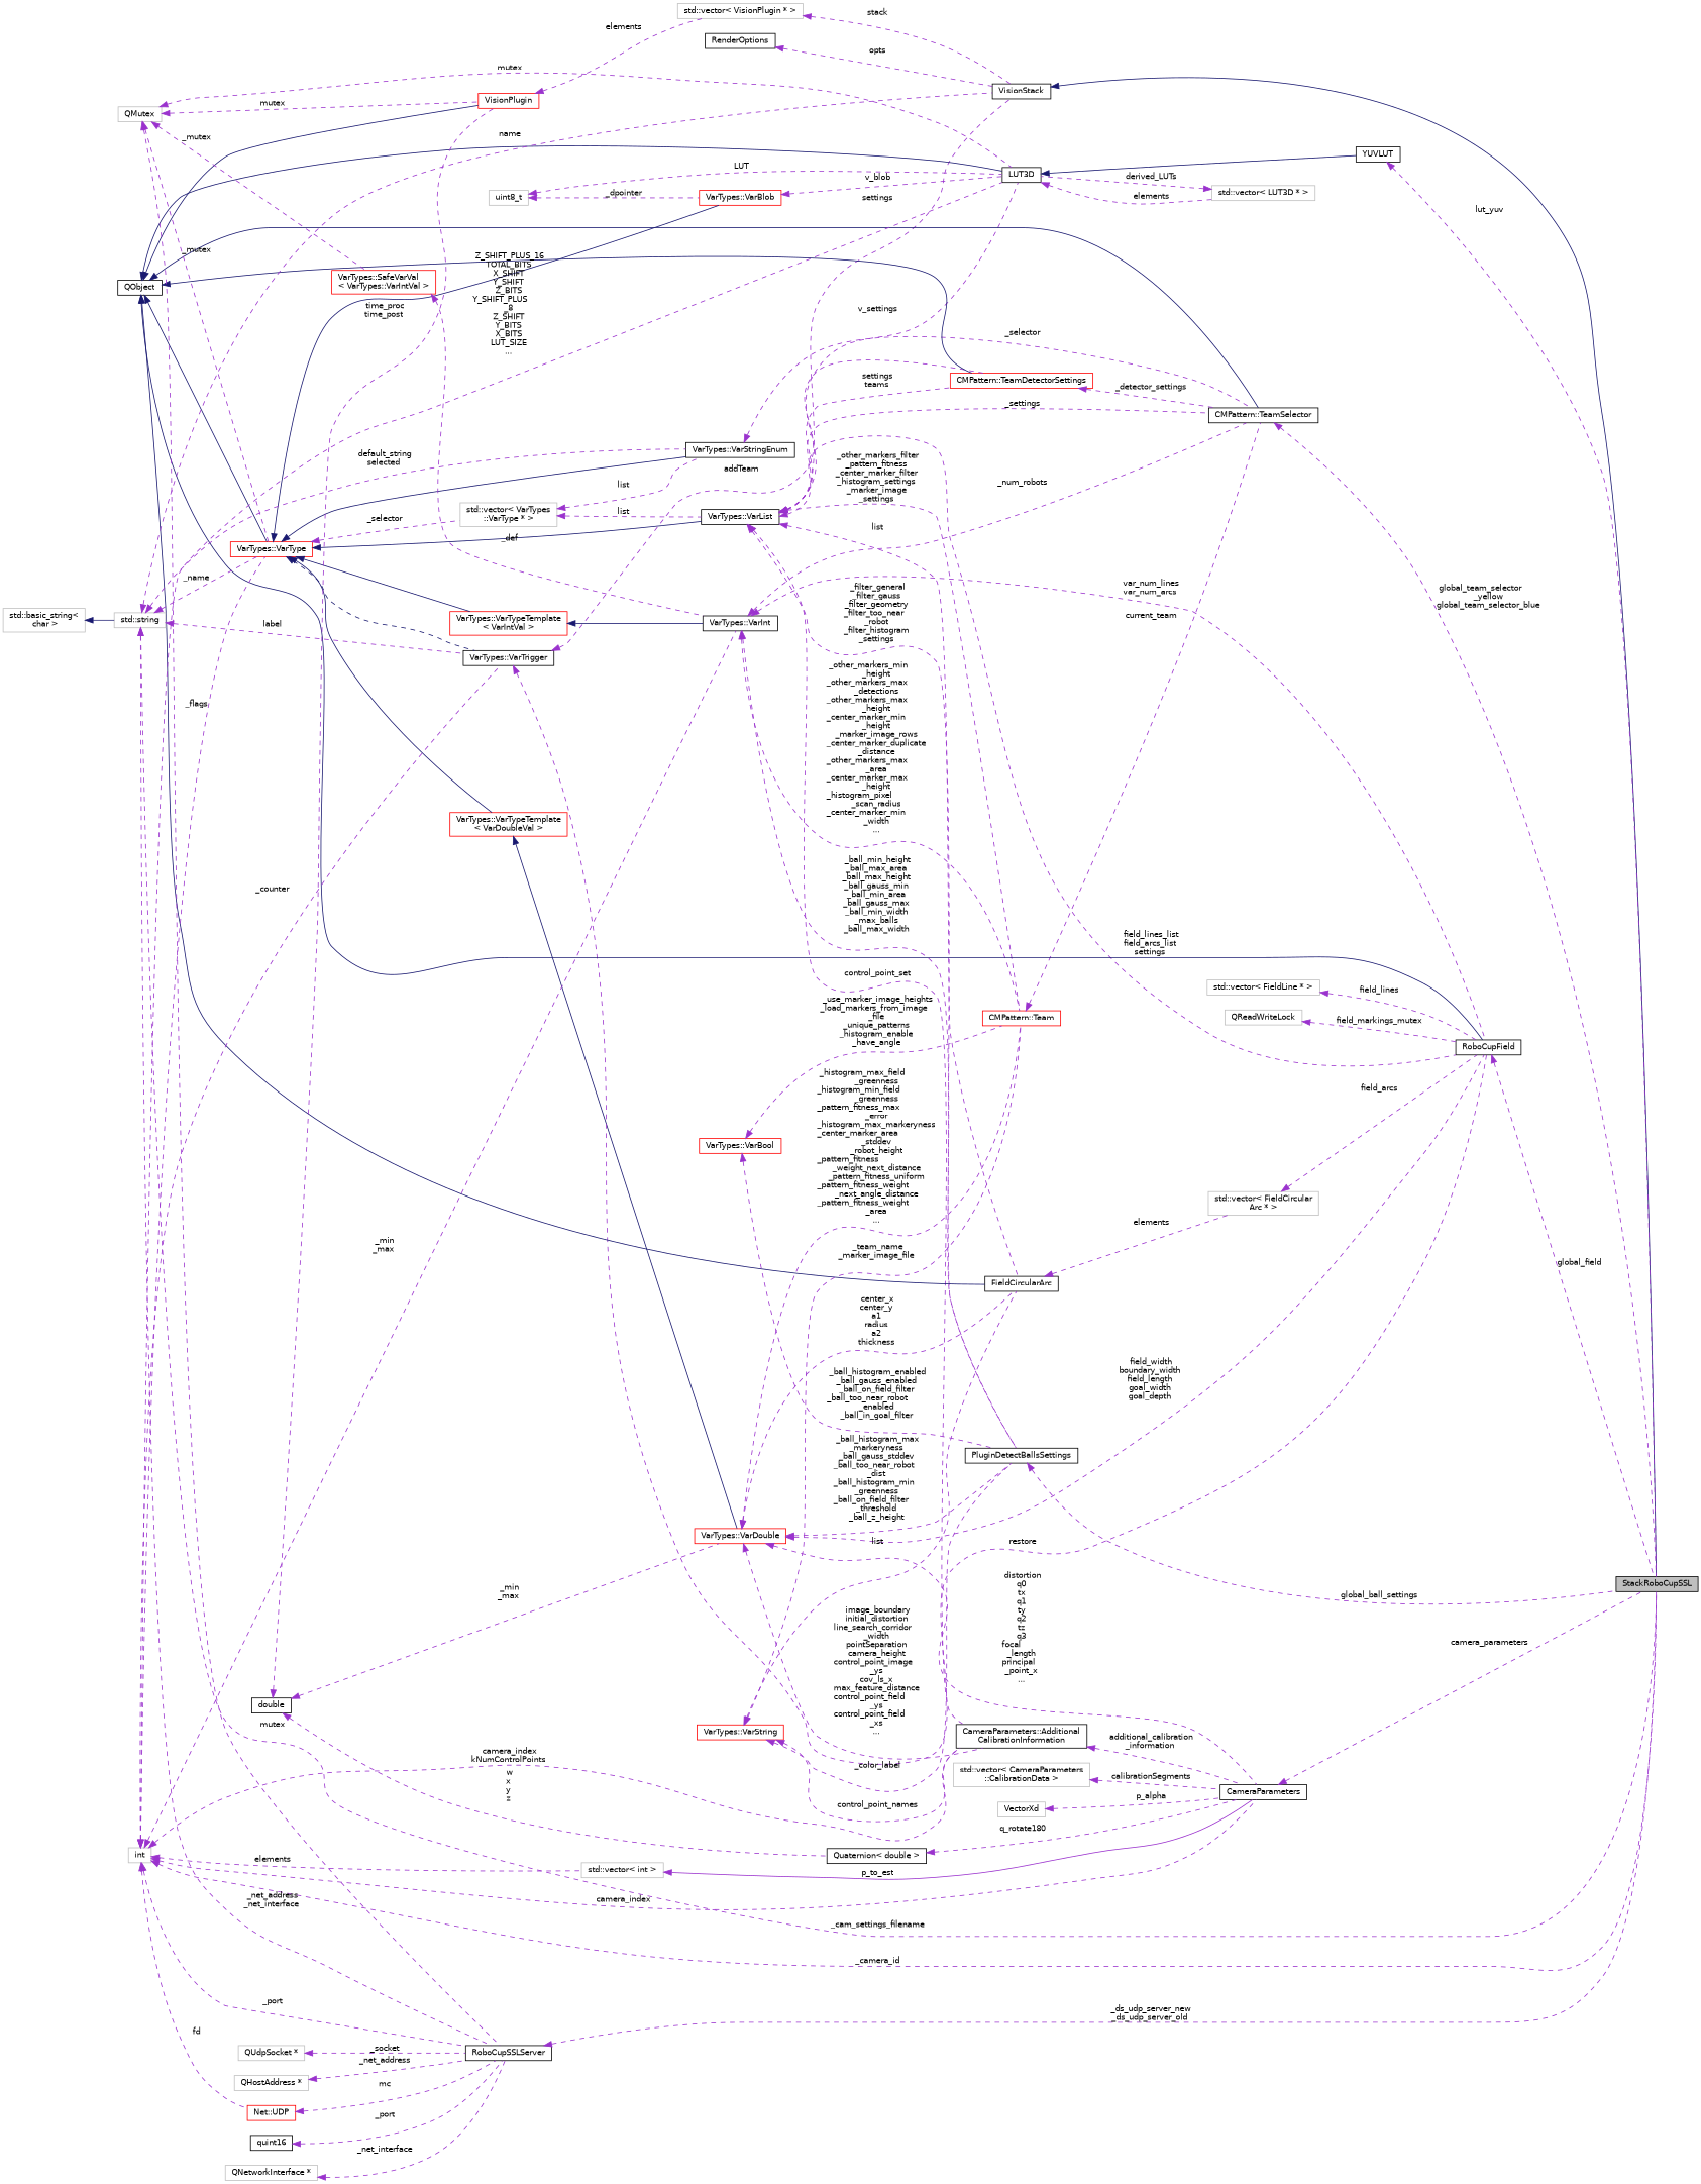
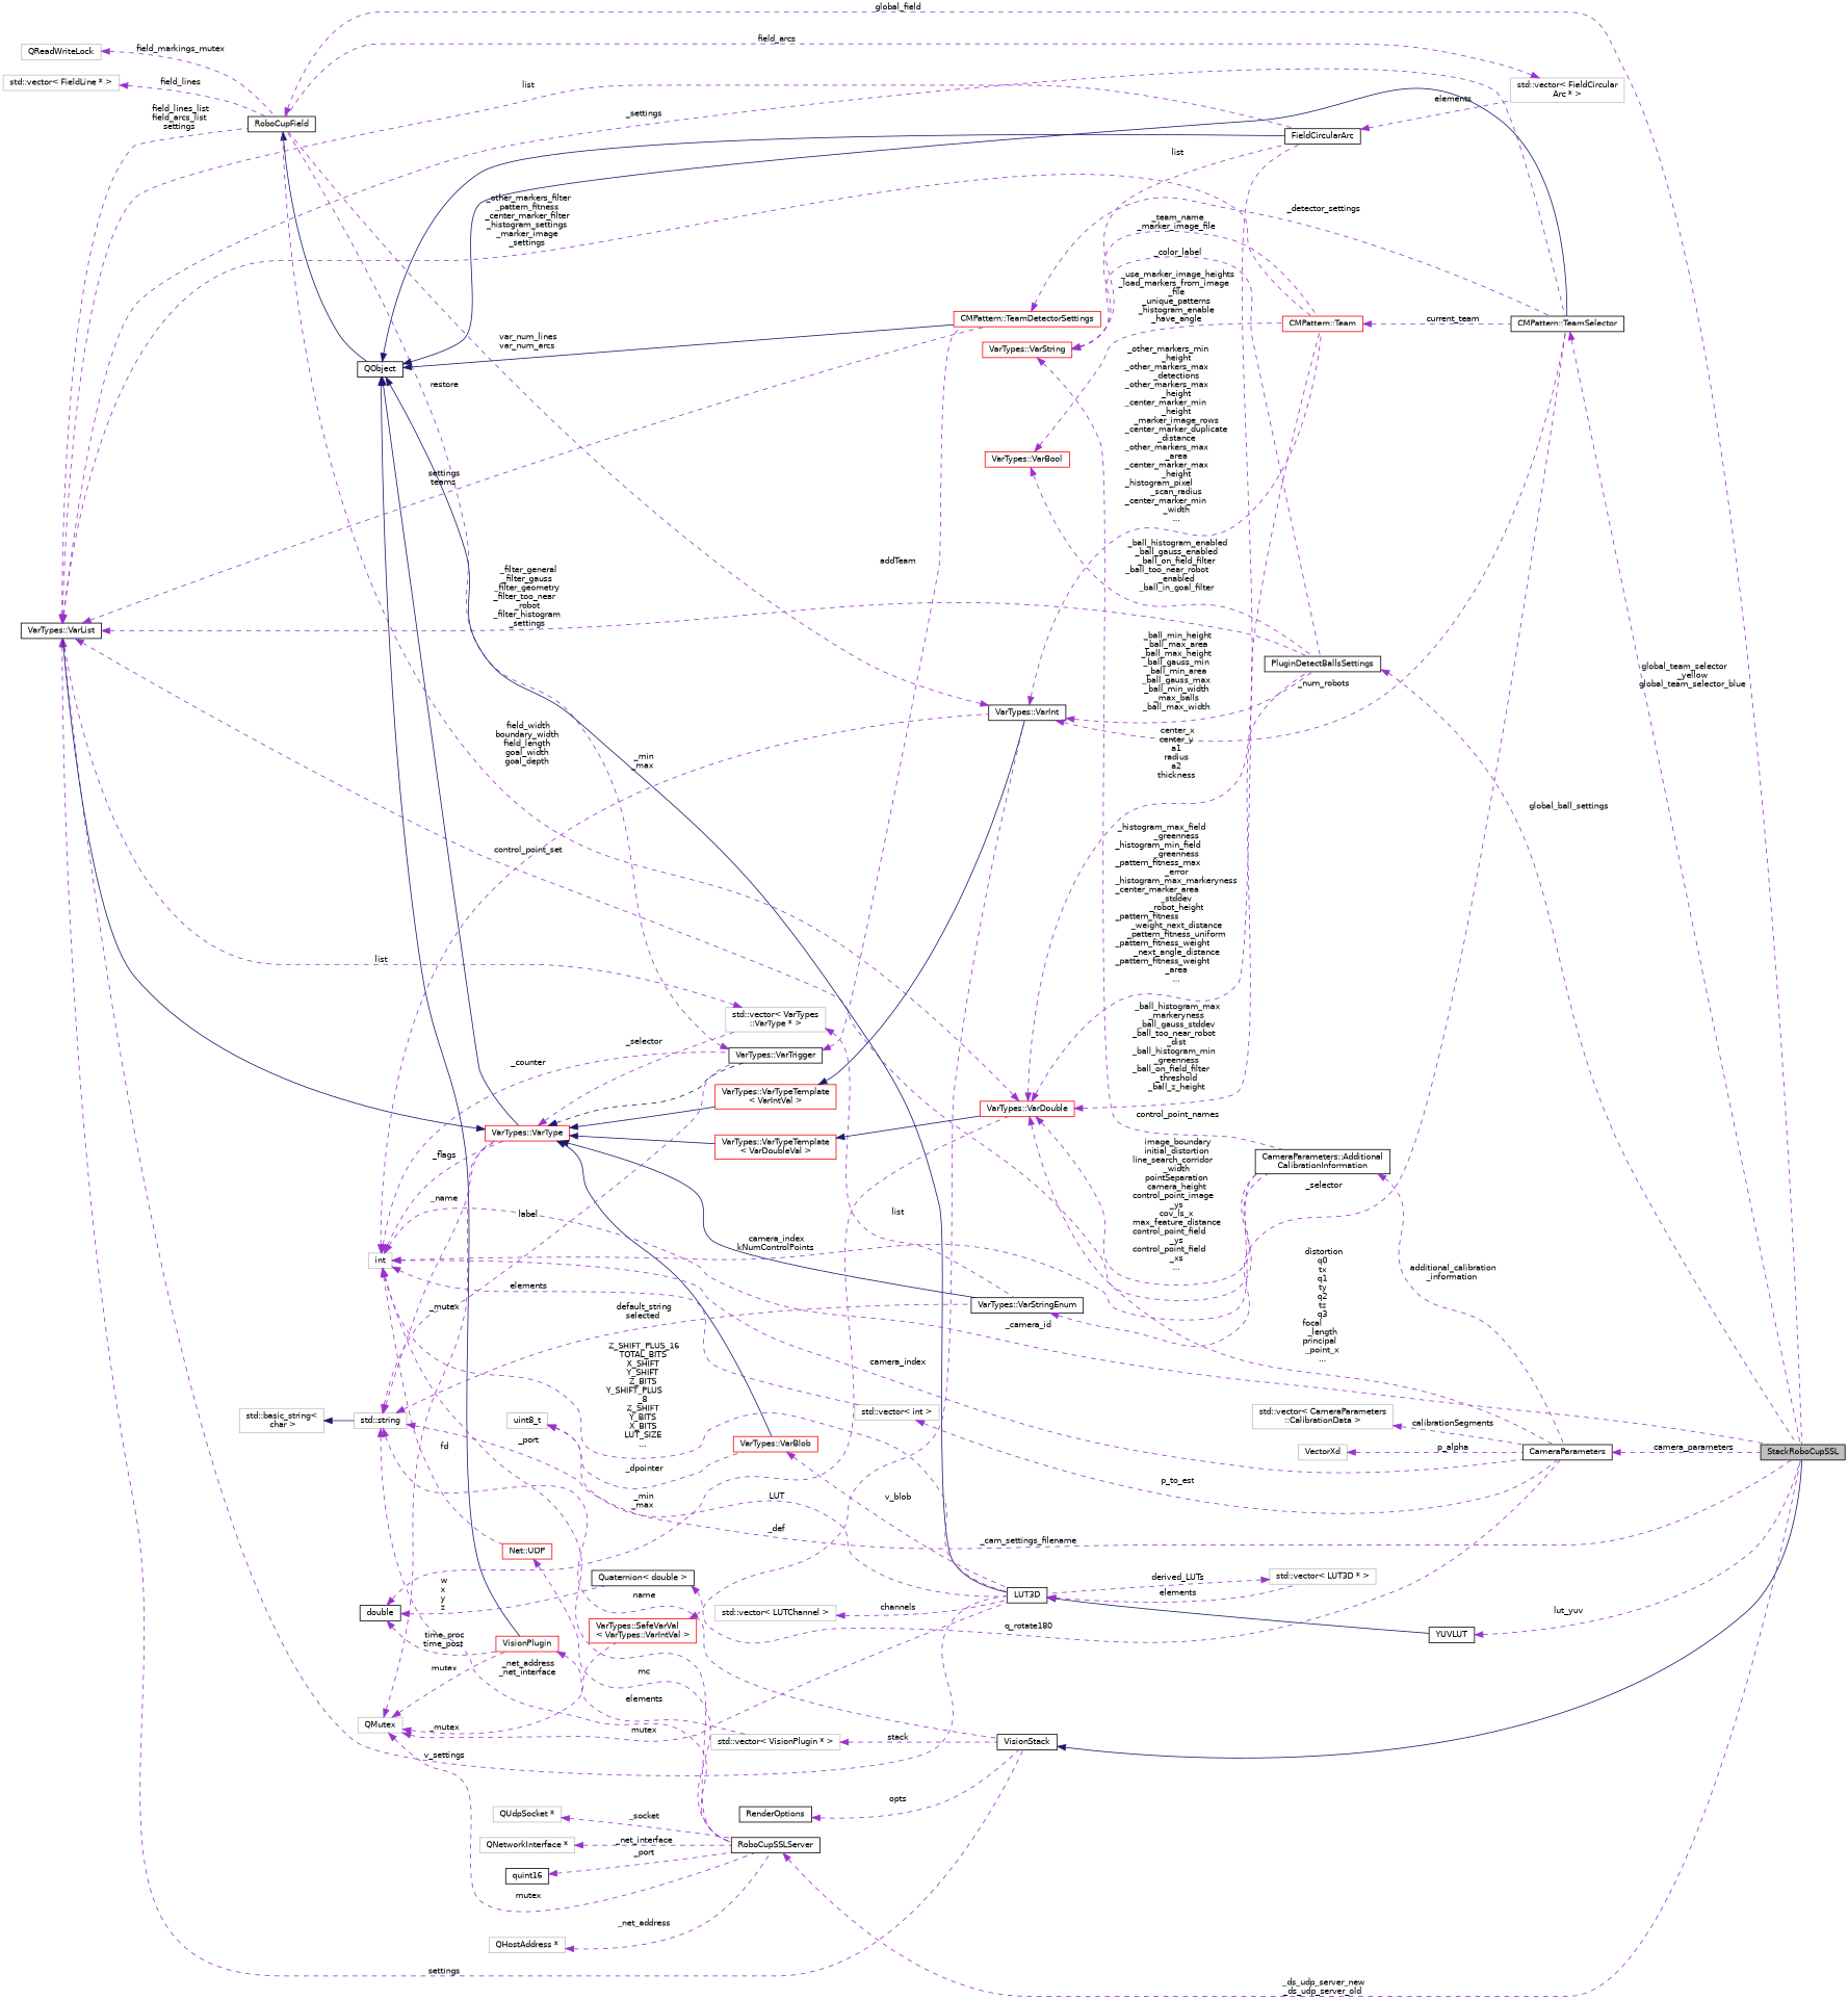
  digraph {
    rankdir=LR
    node [color=black fillcolor=white fontname=Helvetica fontsize=10 shape=record style=filled]
    edge [color=darkorchid3 dir=back fontname=Helvetica fontsize=10 labelfontname=Helvetica labelfontsize=10 style=dashed]
    n1 [fillcolor=grey75 fontcolor=black height=0.2 label=StackRoboCupSSL width=0.4]
    n2 [height=0.2 label=VisionStack width=0.4]
    n3 [height=0.2 label="VarTypes::VarList" width=0.4]
    n4 [height=0.2 label=LUT3D width=0.4]
    n5 [height=0.2 label=RoboCupField width=0.4]
    n6 [height=0.2 label=FieldCircularArc width=0.4]
    n7 [height=0.2 label="CameraParameters::Additional\lCalibrationInformation" width=0.4]
    n8 [height=0.2 label=PluginDetectBallsSettings width=0.4]
    n9 [height=0.2 label="CMPattern::TeamSelector" width=0.4]
    n10 [color=red height=0.2 label="CMPattern::Team" width=0.4]
    n11 [color=red height=0.2 label="CMPattern::TeamDetectorSettings" width=0.4]
    n12 [height=0.2 label=YUVLUT width=0.4]
    n13 [color=grey75 height=0.2 label="std::vector\< LUT3D * \>" width=0.4]
    n14 [color=grey75 height=0.2 label="std::vector\< FieldCircular\lArc * \>" width=0.4]
    n15 [height=0.2 label=CameraParameters width=0.4]
    n16 [color=red height=0.2 label="VarTypes::VarType" width=0.4]
    n17 [color=grey75 height=0.2 label="std::vector\< VarTypes\l::VarType * \>" width=0.4]
    n18 [color=red height=0.2 label="VarTypes::VarBlob" width=0.4]
    n19 [color=red height=0.2 label="VarTypes::VarTypeTemplate\l\< VarIntVal \>" width=0.4]
    n20 [color=red height=0.2 label="VarTypes::VarTypeTemplate\l\< VarDoubleVal \>" width=0.4]
    n21 [height=0.2 label="VarTypes::VarTrigger" width=0.4]
    n22 [height=0.2 label="VarTypes::VarStringEnum" width=0.4]
    n23 [height=0.2 label="VarTypes::VarInt" width=0.4]
    n24 [color=red height=0.2 label="VarTypes::VarDouble" width=0.4]
    n25 [height=0.2 label=QObject width=0.4]
    n26 [color=red height=0.2 label=VisionPlugin width=0.4]
    n27 [color=grey75 height=0.2 label="std::vector\< VisionPlugin * \>" width=0.4]
    n28 [color=grey75 height=0.2 label=int width=0.4]
    n29 [color=grey75 height=0.2 label="std::vector\< int \>" width=0.4]
    n30 [height=0.2 label=RoboCupSSLServer width=0.4]
    n31 [color=red height=0.2 label="Net::UDP" width=0.4]
    n32 [color=grey75 height=0.2 label="std::string" width=0.4]
    n33 [color=grey75 height=0.2 label="std::basic_string\<\l char \>" width=0.4]
    n34 [color=grey75 height=0.2 label=QMutex width=0.4]
    n35 [color=red height=0.2 label="VarTypes::SafeVarVal\l\< VarTypes::VarIntVal \>" width=0.4]
    n36 [height=0.2 label=double width=0.4]
    n37 [height=0.2 label="Quaternion\< double \>" width=0.4]
    n38 [height=0.2 label=RenderOptions width=0.4]
    n39 [color=grey75 height=0.2 label=uint8_t width=0.4]
+   n40 [color=grey75 height=0.2 label="std::vector\< LUTChannel \>" width=0.4]
    n41 [color=red height=0.2 label="VarTypes::VarString" width=0.4]
    n42 [color=grey75 height=0.2 label="std::vector\< FieldLine * \>" width=0.4]
    n43 [color=grey75 height=0.2 label=QReadWriteLock width=0.4]
    n44 [color=grey75 height=0.2 label=VectorXd width=0.4]
    n45 [color=grey75 height=0.2 label="std::vector\< CameraParameters\l::CalibrationData \>" width=0.4]
    n46 [color=red height=0.2 label="VarTypes::VarBool" width=0.4]
    n47 [height=0.2 label=quint16 width=0.4]
    n48 [color=grey75 height=0.2 label="QUdpSocket *" width=0.4]
    n49 [color=grey75 height=0.2 label="QNetworkInterface *" width=0.4]
    n50 [color=grey75 height=0.2 label="QHostAddress *" width=0.4]
    n2 -> n1 [color=midnightblue style=solid]
    n3 -> n2 [label=" settings"]
    n3 -> n4 [label=" v_settings"]
    n3 -> n5 [label=" field_lines_list\nfield_arcs_list\nsettings"]
    n3 -> n6 [label=" list"]
    n3 -> n7 [label=" control_point_set"]
    n3 -> n8 [label=" _filter_general\n_filter_gauss\n_filter_geometry\n_filter_too_near\l_robot\n_filter_histogram\n_settings"]
    n3 -> n9 [label=" _settings"]
    n3 -> n10 [label=" _other_markers_filter\n_pattern_fitness\n_center_marker_filter\n_histogram_settings\n_marker_image\n_settings"]
    n3 -> n11 [label=" settings\nteams"]
    n4 -> n12 [color=midnightblue style=solid]
    n4 -> n13 [label=" elements"]
    n5 -> n1 [label=" global_field"]
    n6 -> n14 [label=" elements"]
    n7 -> n15 [label=" additional_calibration\l_information"]
    n8 -> n1 [label=" global_ball_settings"]
    n9 -> n1 [label=" global_team_selector\l_yellow\nglobal_team_selector_blue"]
    n10 -> n9 [label=" current_team"]
    n11 -> n9 [label=" _detector_settings"]
    n12 -> n1 [label=" lut_yuv"]
    n13 -> n4 [label=" derived_LUTs"]
    n14 -> n5 [label=" field_arcs"]
    n15 -> n1 [label=" camera_parameters"]
    n16 -> n3 [color=midnightblue style=solid]
    n16 -> n17 [label=" _selector"]
    n16 -> n18 [color=midnightblue style=solid]
    n16 -> n19 [color=midnightblue style=solid]
    n16 -> n20 [color=midnightblue style=solid]
    n16 -> n21 [color=midnightblue]
    n16 -> n22 [color=midnightblue style=solid]
    n17 -> n3 [label=" list"]
    n17 -> n22 [label=" list"]
    n18 -> n4 [label=" v_blob"]
    n19 -> n23 [color=midnightblue style=solid]
    n20 -> n24 [color=midnightblue style=solid]
    n21 -> n5 [label=" restore"]
    n21 -> n11 [label=" addTeam"]
    n22 -> n9 [label=" _selector"]
    n23 -> n5 [label=" var_num_lines\nvar_num_arcs"]
    n23 -> n8 [label=" _ball_min_height\n_ball_max_area\n_ball_max_height\n_ball_gauss_min\n_ball_min_area\n_ball_gauss_max\n_ball_min_width\n_max_balls\n_ball_max_width"]
    n23 -> n9 [label=" _num_robots"]
    n23 -> n10 [label=" _other_markers_min\l_height\n_other_markers_max\l_detections\n_other_markers_max\l_height\n_center_marker_min\l_height\n_marker_image_rows\n_center_marker_duplicate\l_distance\n_other_markers_max\l_area\n_center_marker_max\l_height\n_histogram_pixel\l_scan_radius\n_center_marker_min\l_width\n..."]
    n24 -> n5 [label=" field_width\nboundary_width\nfield_length\ngoal_width\ngoal_depth"]
    n24 -> n6 [label=" center_x\ncenter_y\na1\nradius\na2\nthickness"]
    n24 -> n7 [label=" image_boundary\ninitial_distortion\nline_search_corridor\l_width\npointSeparation\ncamera_height\ncontrol_point_image\l_ys\ncov_ls_x\nmax_feature_distance\ncontrol_point_field\l_ys\ncontrol_point_field\l_xs\n..."]
    n24 -> n8 [label=" _ball_histogram_max\l_markeryness\n_ball_gauss_stddev\n_ball_too_near_robot\l_dist\n_ball_histogram_min\l_greenness\n_ball_on_field_filter\l_threshold\n_ball_z_height"]
    n24 -> n10 [label=" _histogram_max_field\l_greenness\n_histogram_min_field\l_greenness\n_pattern_fitness_max\l_error\n_histogram_max_markeryness\n_center_marker_area\l_stddev\n_robot_height\n_pattern_fitness\l_weight_next_distance\n_pattern_fitness_uniform\n_pattern_fitness_weight\l_next_angle_distance\n_pattern_fitness_weight\l_area\n..."]
    n24 -> n15 [label=" distortion\nq0\ntx\nq1\nty\nq2\ntz\nq3\nfocal\l_length\nprincipal\l_point_x\n..."]
    n25 -> n4 [color=midnightblue style=solid]
-   n25 -> n5 [color=midnightblue style=solid]
+   n5 -> n25 [color=midnightblue style=solid]
    n25 -> n6 [color=midnightblue style=solid]
    n25 -> n9 [color=midnightblue style=solid]
    n25 -> n11 [color=midnightblue style=solid]
    n25 -> n16 [color=midnightblue style=solid]
    n25 -> n26 [color=midnightblue style=solid]
    n26 -> n27 [label=" elements"]
    n27 -> n2 [label=" stack"]
    n28 -> n1 [label=" _camera_id"]
    n28 -> n4 [label=" Z_SHIFT_PLUS_16\nTOTAL_BITS\nX_SHIFT\nY_SHIFT\nZ_BITS\nY_SHIFT_PLUS\l_8\nZ_SHIFT\nY_BITS\nX_BITS\nLUT_SIZE\n..."]
    n28 -> n7 [label=" camera_index\nkNumControlPoints"]
    n28 -> n15 [label=" camera_index"]
    n28 -> n16 [label=" _flags"]
    n28 -> n21 [label=" _counter"]
    n28 -> n23 [label=" _min\n_max"]
    n28 -> n29 [label=" elements"]
    n28 -> n30 [label=" _port"]
    n28 -> n31 [label=" fd"]
-   n29 -> n15 [label=" p_to_est" style=solid]
+   n29 -> n15 [label=" p_to_est"]
    n30 -> n1 [label=" _ds_udp_server_new\n_ds_udp_server_old"]
    n31 -> n30 [label=" mc"]
    n32 -> n1 [label=" _cam_settings_filename"]
    n32 -> n2 [label=" name"]
    n32 -> n16 [label=" _name"]
    n32 -> n21 [label=" label"]
    n32 -> n22 [label=" default_string\nselected"]
    n32 -> n30 [label=" _net_address\n_net_interface"]
    n33 -> n32 [color=midnightblue style=solid]
    n34 -> n4 [label=" mutex"]
    n34 -> n16 [label=" _mutex"]
    n34 -> n26 [label=" mutex"]
    n34 -> n30 [label=" mutex"]
    n34 -> n35 [label=" _mutex"]
    n35 -> n23 [label=" _def"]
    n36 -> n24 [label=" _min\n_max"]
    n36 -> n26 [label=" time_proc\ntime_post"]
    n36 -> n37 [label=" w\nx\ny\nz"]
    n37 -> n15 [label=" q_rotate180"]
    n38 -> n2 [label=" opts"]
    n39 -> n4 [label=" LUT"]
    n39 -> n18 [label=" _dpointer"]
+   n40 -> n4 [label=" channels"]
    n41 -> n6 [label=" list"]
    n41 -> n7 [label=" control_point_names"]
    n41 -> n8 [label=" _color_label"]
    n41 -> n10 [label=" _team_name\n_marker_image_file"]
    n42 -> n5 [label=" field_lines"]
    n43 -> n5 [label=" field_markings_mutex"]
    n44 -> n15 [label=" p_alpha"]
    n45 -> n15 [label=" calibrationSegments"]
    n46 -> n8 [label=" _ball_histogram_enabled\n_ball_gauss_enabled\n_ball_on_field_filter\n_ball_too_near_robot\l_enabled\n_ball_in_goal_filter"]
    n46 -> n10 [label=" _use_marker_image_heights\n_load_markers_from_image\l_file\n_unique_patterns\n_histogram_enable\n_have_angle"]
    n47 -> n30 [label=" _port"]
    n48 -> n30 [label=" _socket"]
    n49 -> n30 [label=" _net_interface"]
    n50 -> n30 [label=" _net_address"]
  }
